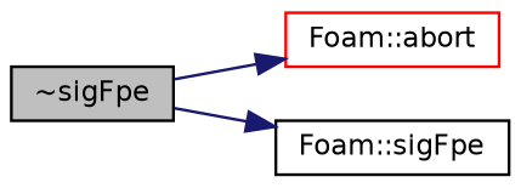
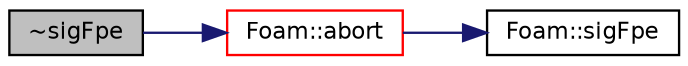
  digraph {
    rankdir=LR
    node [color=black fontname=Helvetica fontsize=10 shape=record]
    edge [color=midnightblue fontname=Helvetica fontsize=10 labelfontname=Helvetica labelfontsize=10 style=solid]
    n1 [fillcolor=grey75 fontcolor=black height=0.2 label="~sigFpe" style=filled width=0.4]
    n2 [color=red height=0.2 label="Foam::abort" width=0.4]
    n3 [height=0.2 label="Foam::sigFpe" width=0.4]
    n1 -> n2
-   n1 -> n3
+   n2 -> n3
  }
